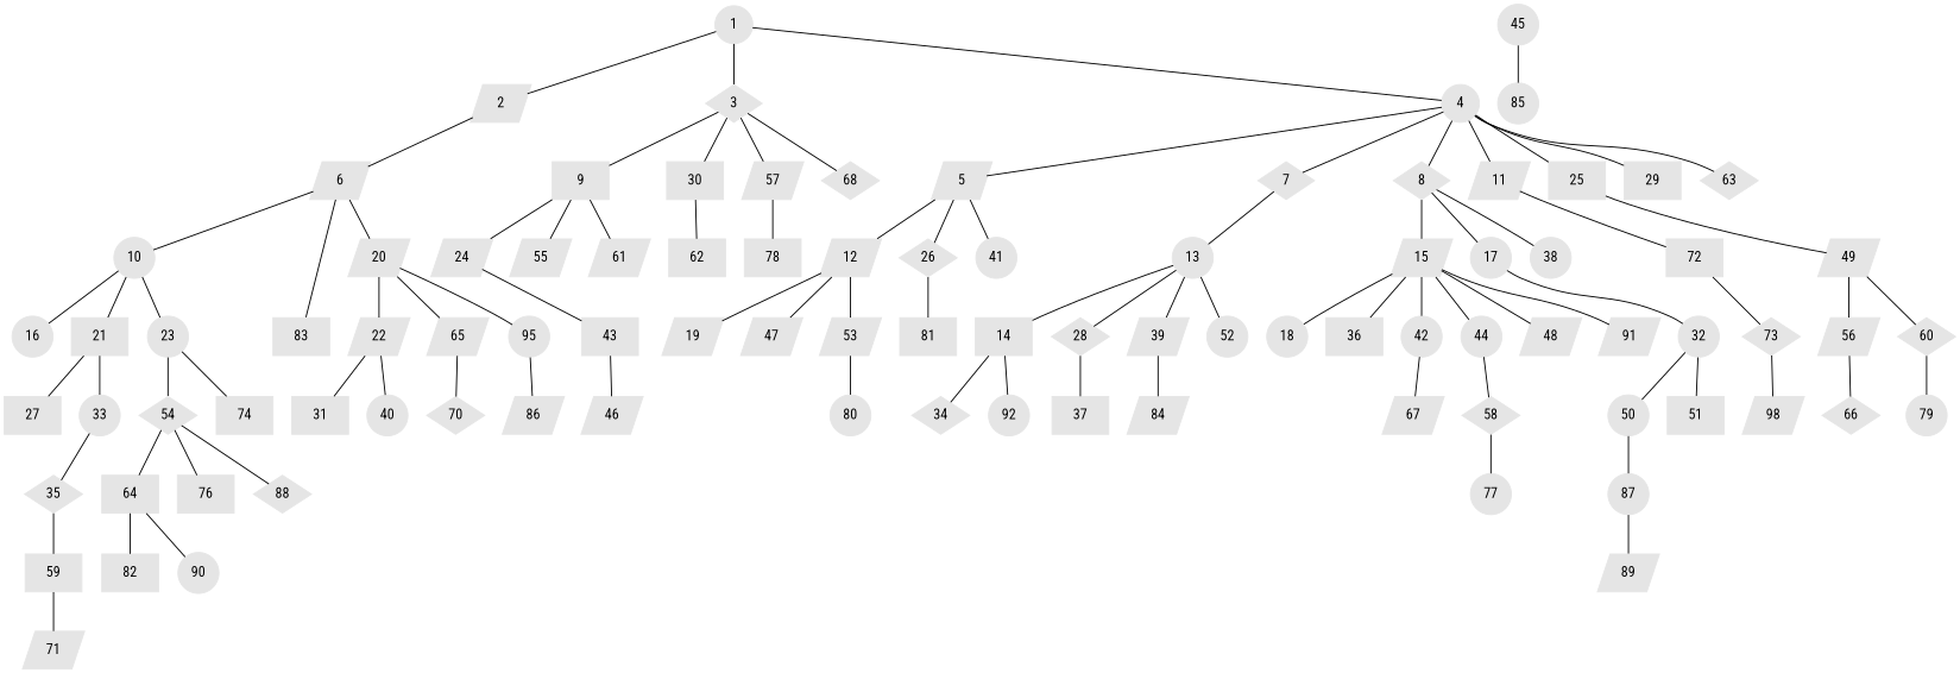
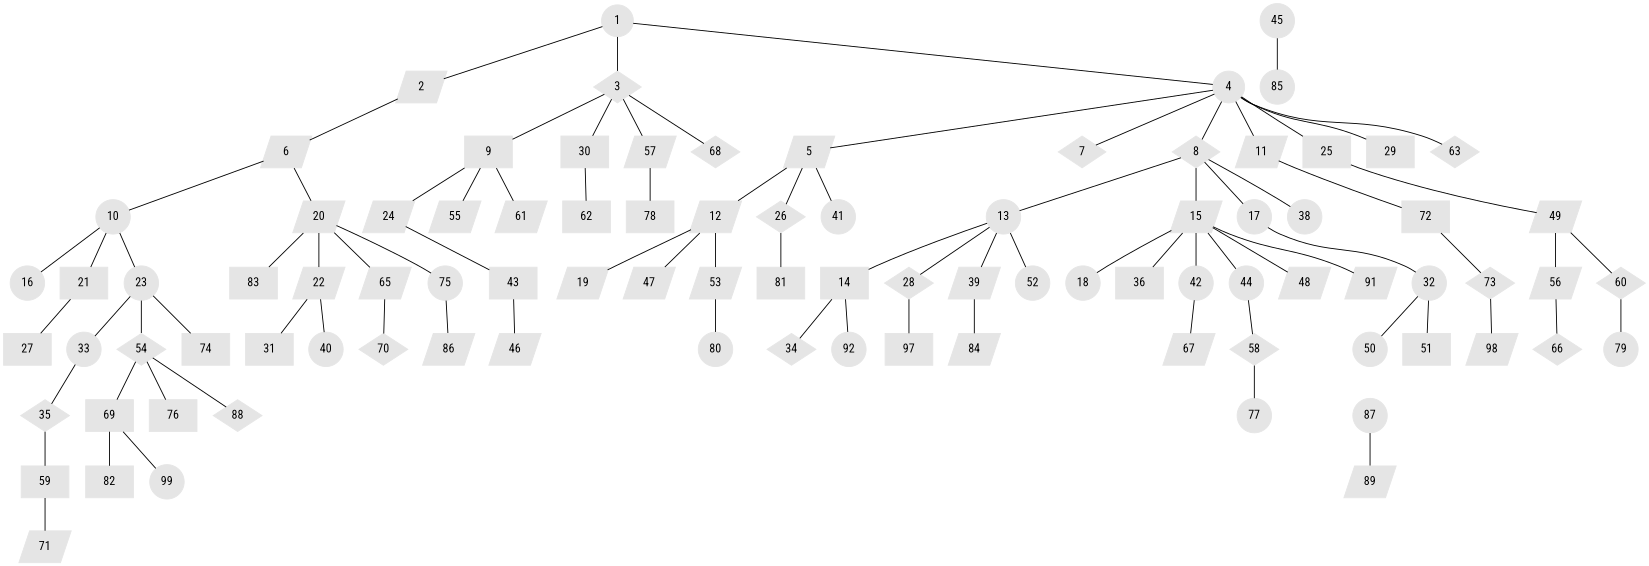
  graph {
    fontname="Roboto Condensed"
    node [color=gray90 fontname="Roboto Condensed" shape=parallelogram style=filled]
    edge [fontname="Roboto Condensed"]
    1 [shape=circle]
    2
    3 [shape=diamond]
    4 [shape=circle]
    6
    9 [shape=box]
    30 [shape=box]
    57
    68 [shape=diamond]
    5
    7 [shape=diamond]
    8 [shape=diamond]
    11
    25 [shape=box]
    29 [shape=box]
    63 [shape=diamond]
    45 [shape=circle]
    85 [shape=circle]
    10 [shape=circle]
    20
    83 [shape=box]
    24
    55
    61
    62 [shape=box]
    78 [shape=box]
    12
    26 [shape=diamond]
    41 [shape=circle]
    13 [shape=circle]
    15
    17 [shape=circle]
    38 [shape=circle]
    72 [shape=box]
    49
    19
    47
    53
    81 [shape=box]
    16 [shape=circle]
    21 [shape=box]
    23 [shape=circle]
    22
    65
-   75 [shape=circle label=95]
+   75 [shape=circle]
    14 [shape=box]
    28 [shape=diamond]
    39
    52 [shape=circle]
    18 [shape=circle]
    36 [shape=box]
    42 [shape=circle]
    44 [shape=circle]
    48
    91
    32 [shape=circle]
    43 [shape=box]
    27 [shape=box]
    33 [shape=circle]
    54 [shape=diamond]
    74 [shape=box]
    73 [shape=diamond]
    80 [shape=circle]
    34 [shape=diamond]
    92 [shape=circle]
-   37 [shape=box]
+   37 [shape=box label=97]
    84
    67
    58 [shape=diamond]
    50 [shape=circle]
    51 [shape=box]
    31 [shape=box]
    40 [shape=circle]
    70 [shape=diamond]
    86
    35 [shape=diamond]
-   69 [shape=box label=64]
+   69 [shape=box]
    76 [shape=box]
    88 [shape=diamond]
    46
    56
    60 [shape=diamond]
    87 [shape=circle]
    59 [shape=box]
    71
    77 [shape=circle]
    66 [shape=diamond]
    79 [shape=circle]
    89
    82 [shape=box]
-   90 [shape=circle]
+   90 [shape=circle label=99]
    n92 [label=98]
    1 -- 2
    1 -- 3
    1 -- 4
    2 -- 6
    3 -- 9
    3 -- 30
    3 -- 57
    3 -- 68
    4 -- 5
    4 -- 7
    4 -- 8
    4 -- 11
    4 -- 25
    4 -- 29
    4 -- 63
    6 -- 10
    6 -- 20
-   6 -- 83
+   20 -- 83
    9 -- 24
    9 -- 55
    9 -- 61
    30 -- 62
    57 -- 78
    5 -- 12
    5 -- 26
    5 -- 41
-   7 -- 13
+   8 -- 13
    8 -- 15
    8 -- 17
    8 -- 38
    11 -- 72
    25 -- 49
    45 -- 85
    10 -- 16
    10 -- 21
    10 -- 23
    20 -- 22
    20 -- 65
    20 -- 75
    24 -- 43
    12 -- 19
    12 -- 47
    12 -- 53
    26 -- 81
    13 -- 14
    13 -- 28
    13 -- 39
    13 -- 52
    15 -- 18
    15 -- 36
    15 -- 42
    15 -- 44
    15 -- 48
    15 -- 91
    17 -- 32
    72 -- 73
    49 -- 56
    49 -- 60
    53 -- 80
    21 -- 27
-   21 -- 33
+   23 -- 33
    23 -- 54
    23 -- 74
    22 -- 31
    22 -- 40
    65 -- 70
    75 -- 86
    14 -- 34
    14 -- 92
    28 -- 37
    39 -- 84
    42 -- 67
    44 -- 58
    32 -- 50
    32 -- 51
    43 -- 46
    33 -- 35
    54 -- 69
    54 -- 76
    54 -- 88
    73 -- n92
    58 -- 77
-   50 -- 87
    35 -- 59
    69 -- 82
    69 -- 90
    56 -- 66
    60 -- 79
    87 -- 89
    59 -- 71
  }
